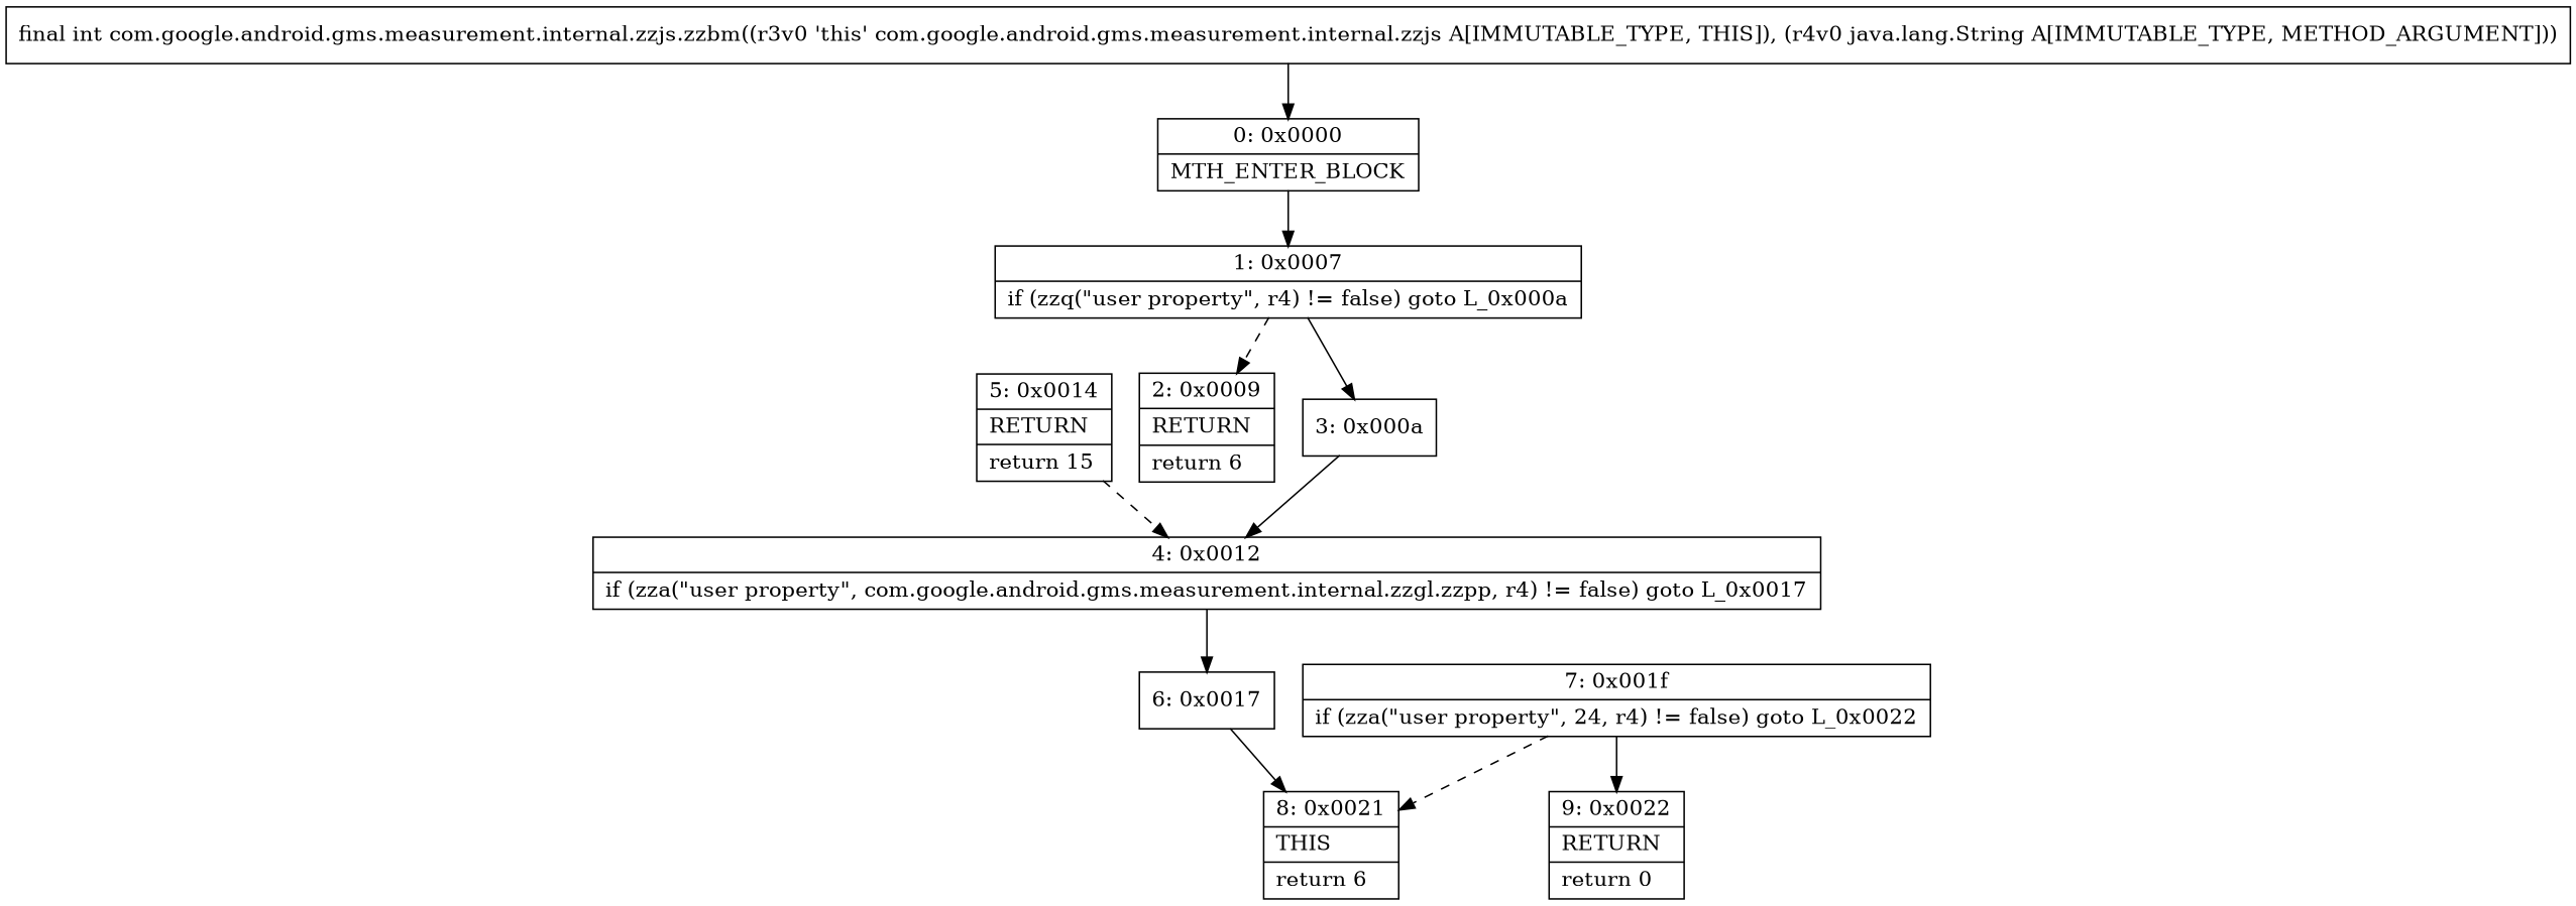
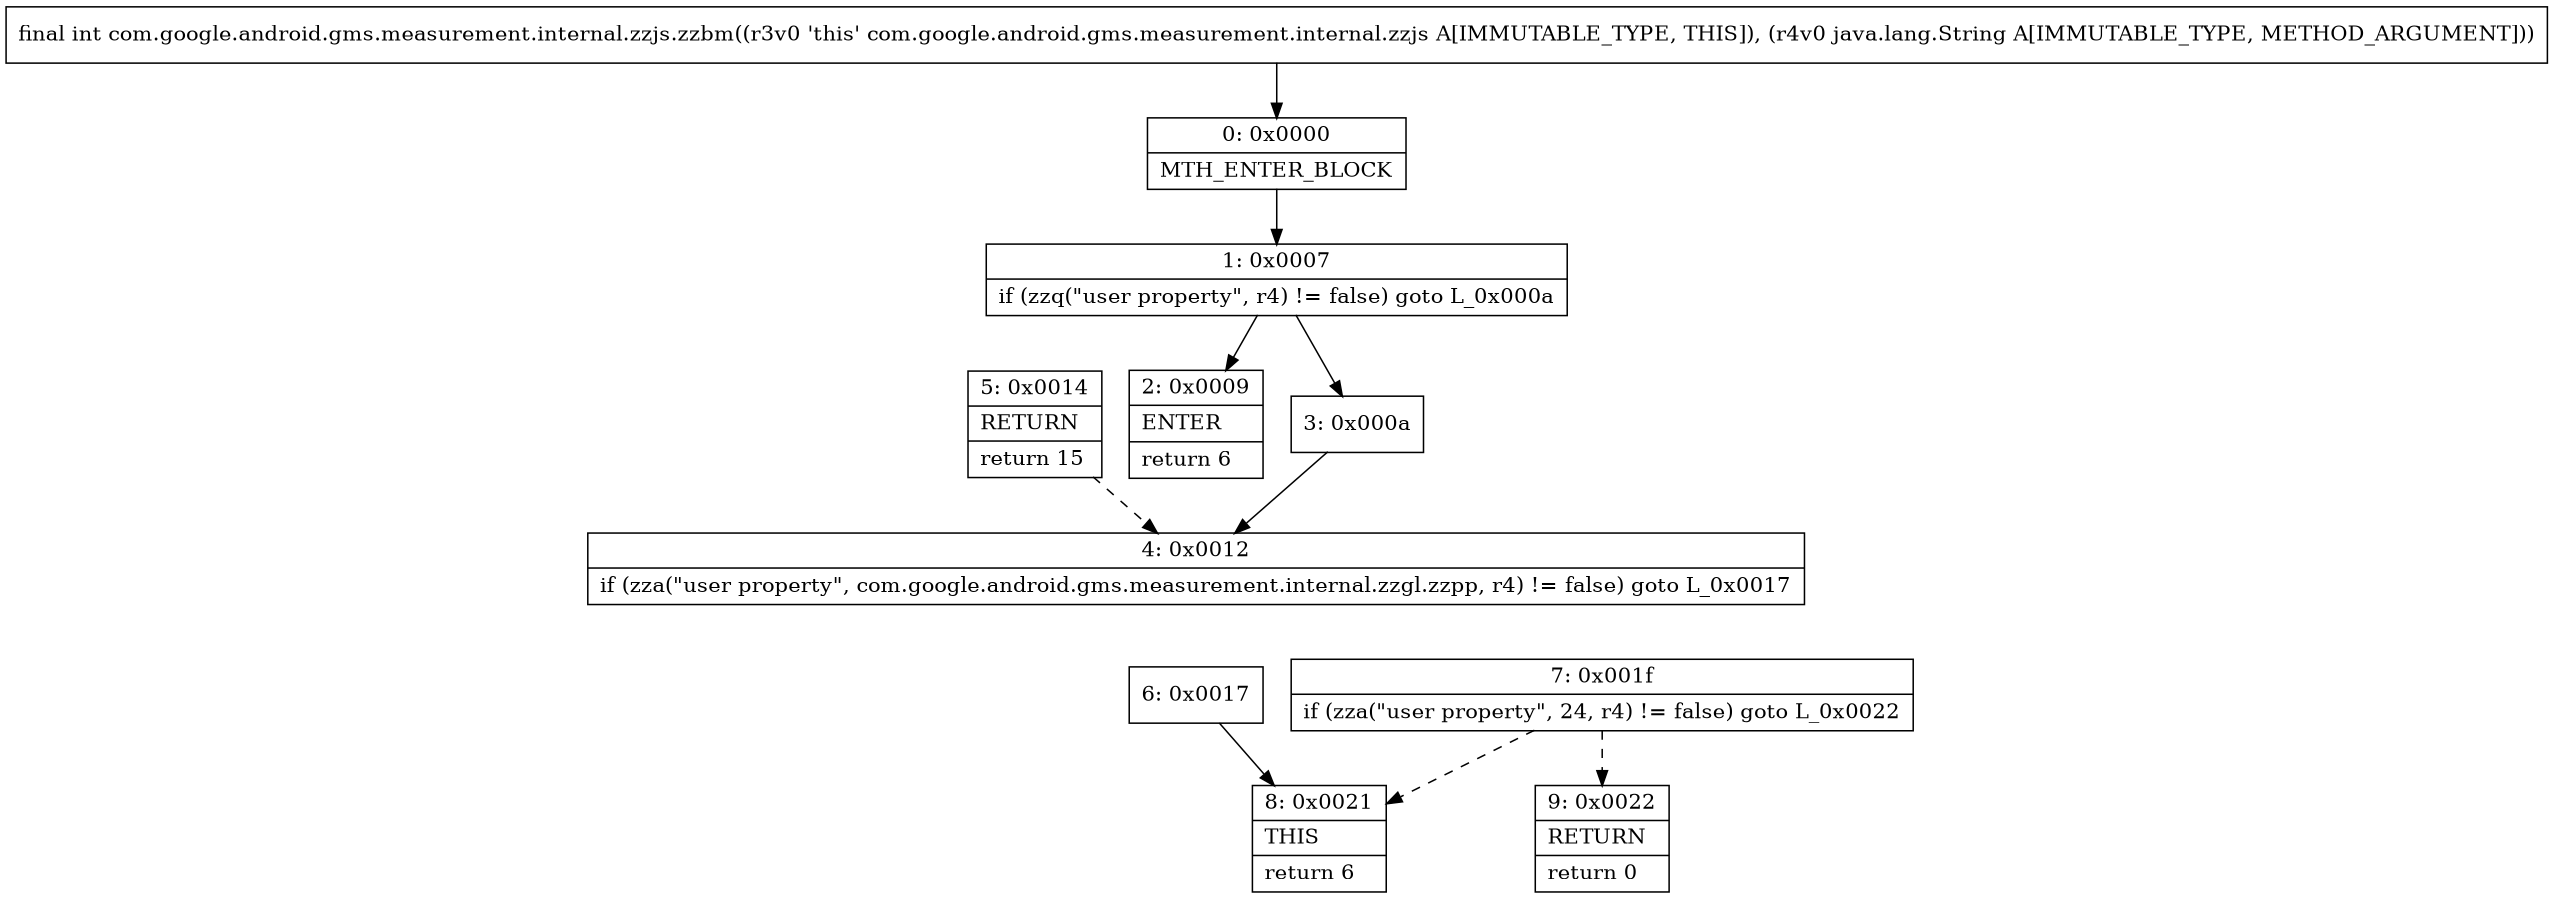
  digraph {
    node [shape=record]
    n1 [label="{0\:\ 0x0000|MTH_ENTER_BLOCK\l}"]
    n2 [label="{1\:\ 0x0007|if (zzq(\"user property\", r4) != false) goto L_0x000a\l}"]
-   n3 [label="{2\:\ 0x0009|RETURN\l|return 6\l}"]
+   n3 [label="{2\:\ 0x0009|ENTER\l|return 6\l}"]
    n4 [label="{3\:\ 0x000a}"]
    n5 [label="{4\:\ 0x0012|if (zza(\"user property\", com.google.android.gms.measurement.internal.zzgl.zzpp, r4) != false) goto L_0x0017\l}"]
    n6 [label="{6\:\ 0x0017}"]
    n7 [label="{5\:\ 0x0014|RETURN\l|return 15\l}"]
    n8 [label="{8\:\ 0x0021|THIS\l|return 6\l}"]
    n9 [label="{7\:\ 0x001f|if (zza(\"user property\", 24, r4) != false) goto L_0x0022\l}"]
    n10 [label="{9\:\ 0x0022|RETURN\l|return 0\l}"]
    n11 [label="{final int com.google.android.gms.measurement.internal.zzjs.zzbm((r3v0 'this' com.google.android.gms.measurement.internal.zzjs A[IMMUTABLE_TYPE, THIS]), (r4v0 java.lang.String A[IMMUTABLE_TYPE, METHOD_ARGUMENT])) }"]
    n1 -> n2
-   n2 -> n3 [style=dashed]
+   n2 -> n3 [style=solid]
    n2 -> n4
    n4 -> n5
-   n5 -> n6
    n6 -> n8
    n7 -> n5 [style=dashed]
    n9 -> n8 [style=dashed]
-   n9 -> n10
+   n9 -> n10 [style=dashed]
    n11 -> n1
  }
